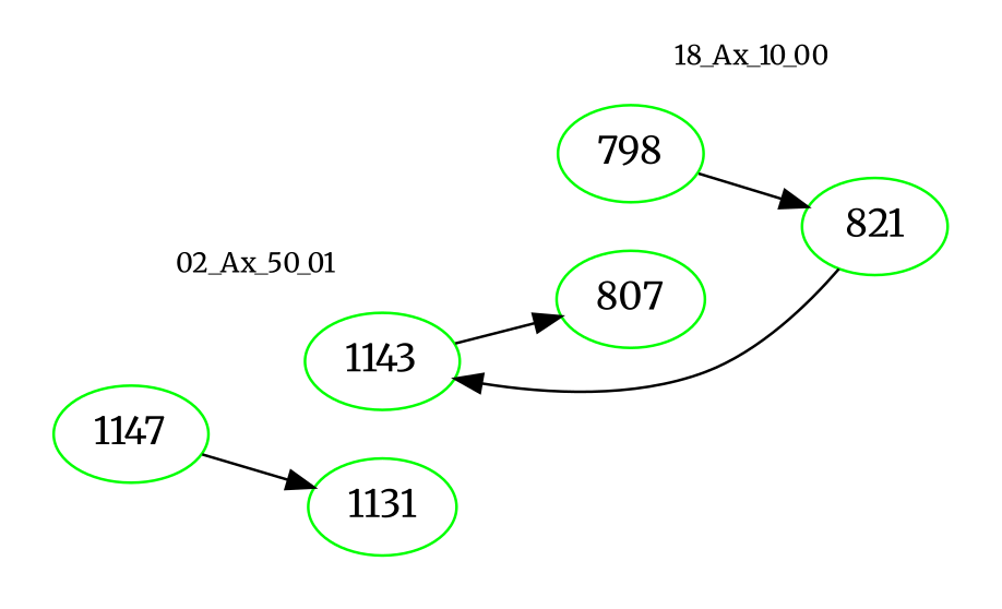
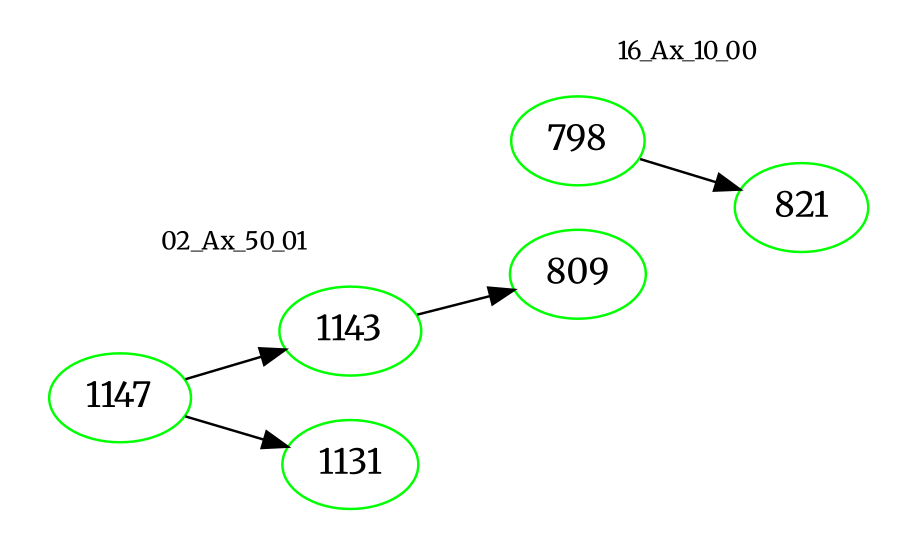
  digraph {
    fontname=Merriweather
    rankdir=LR
    node [color=green fontname=Merriweather]
    edge [color=black fontname=Merriweather]
    n1 [label=1147]
    n2 [label=1131]
    n3 [label=1143]
    n4 [label=798]
-   n5 [label=807]
+   n5 [label=809]
    n6 [label=821]
    subgraph cluster_1 {
      color=white
      fontsize=10
      label="02_Ax_50_01"
      n1
      n2
      n3
    }
    subgraph cluster_2 {
      color=white
      fontsize=10
-     label="18_Ax_10_00"
+     label="16_Ax_10_00"
      n4
      n5
      n6
    }
    n1 -> n2
-   n6 -> n3
+   n1 -> n3
    n3 -> n5
    n4 -> n6
  }
